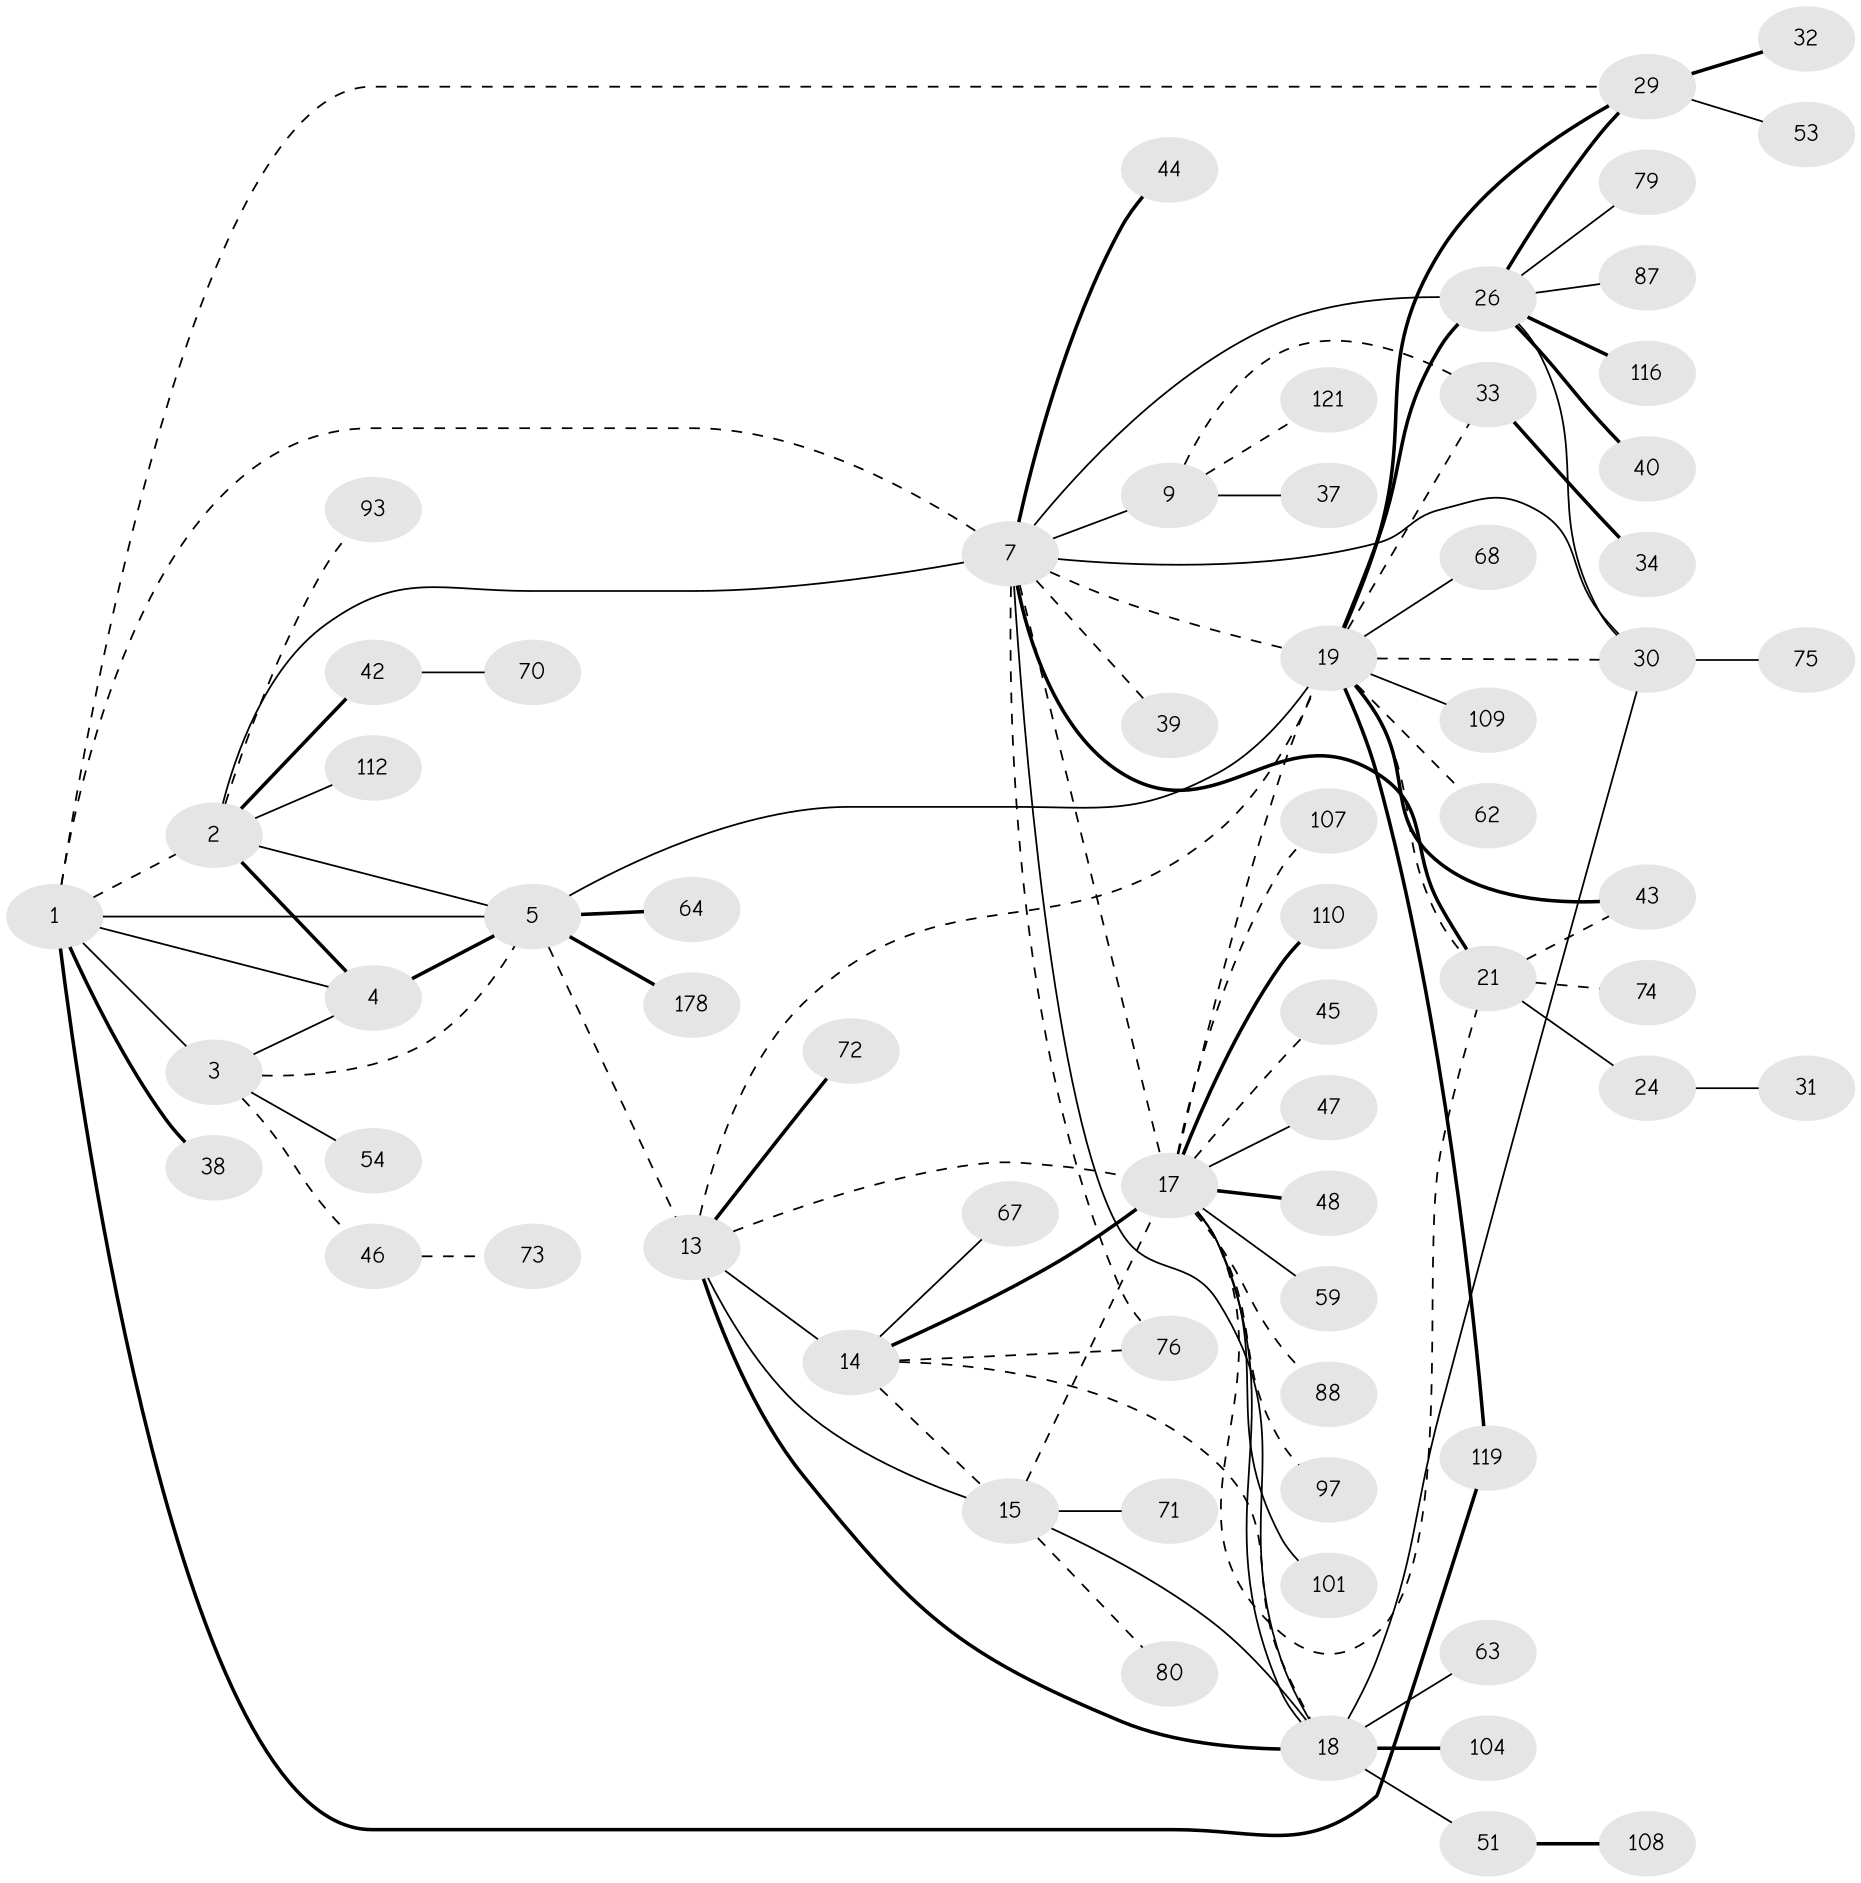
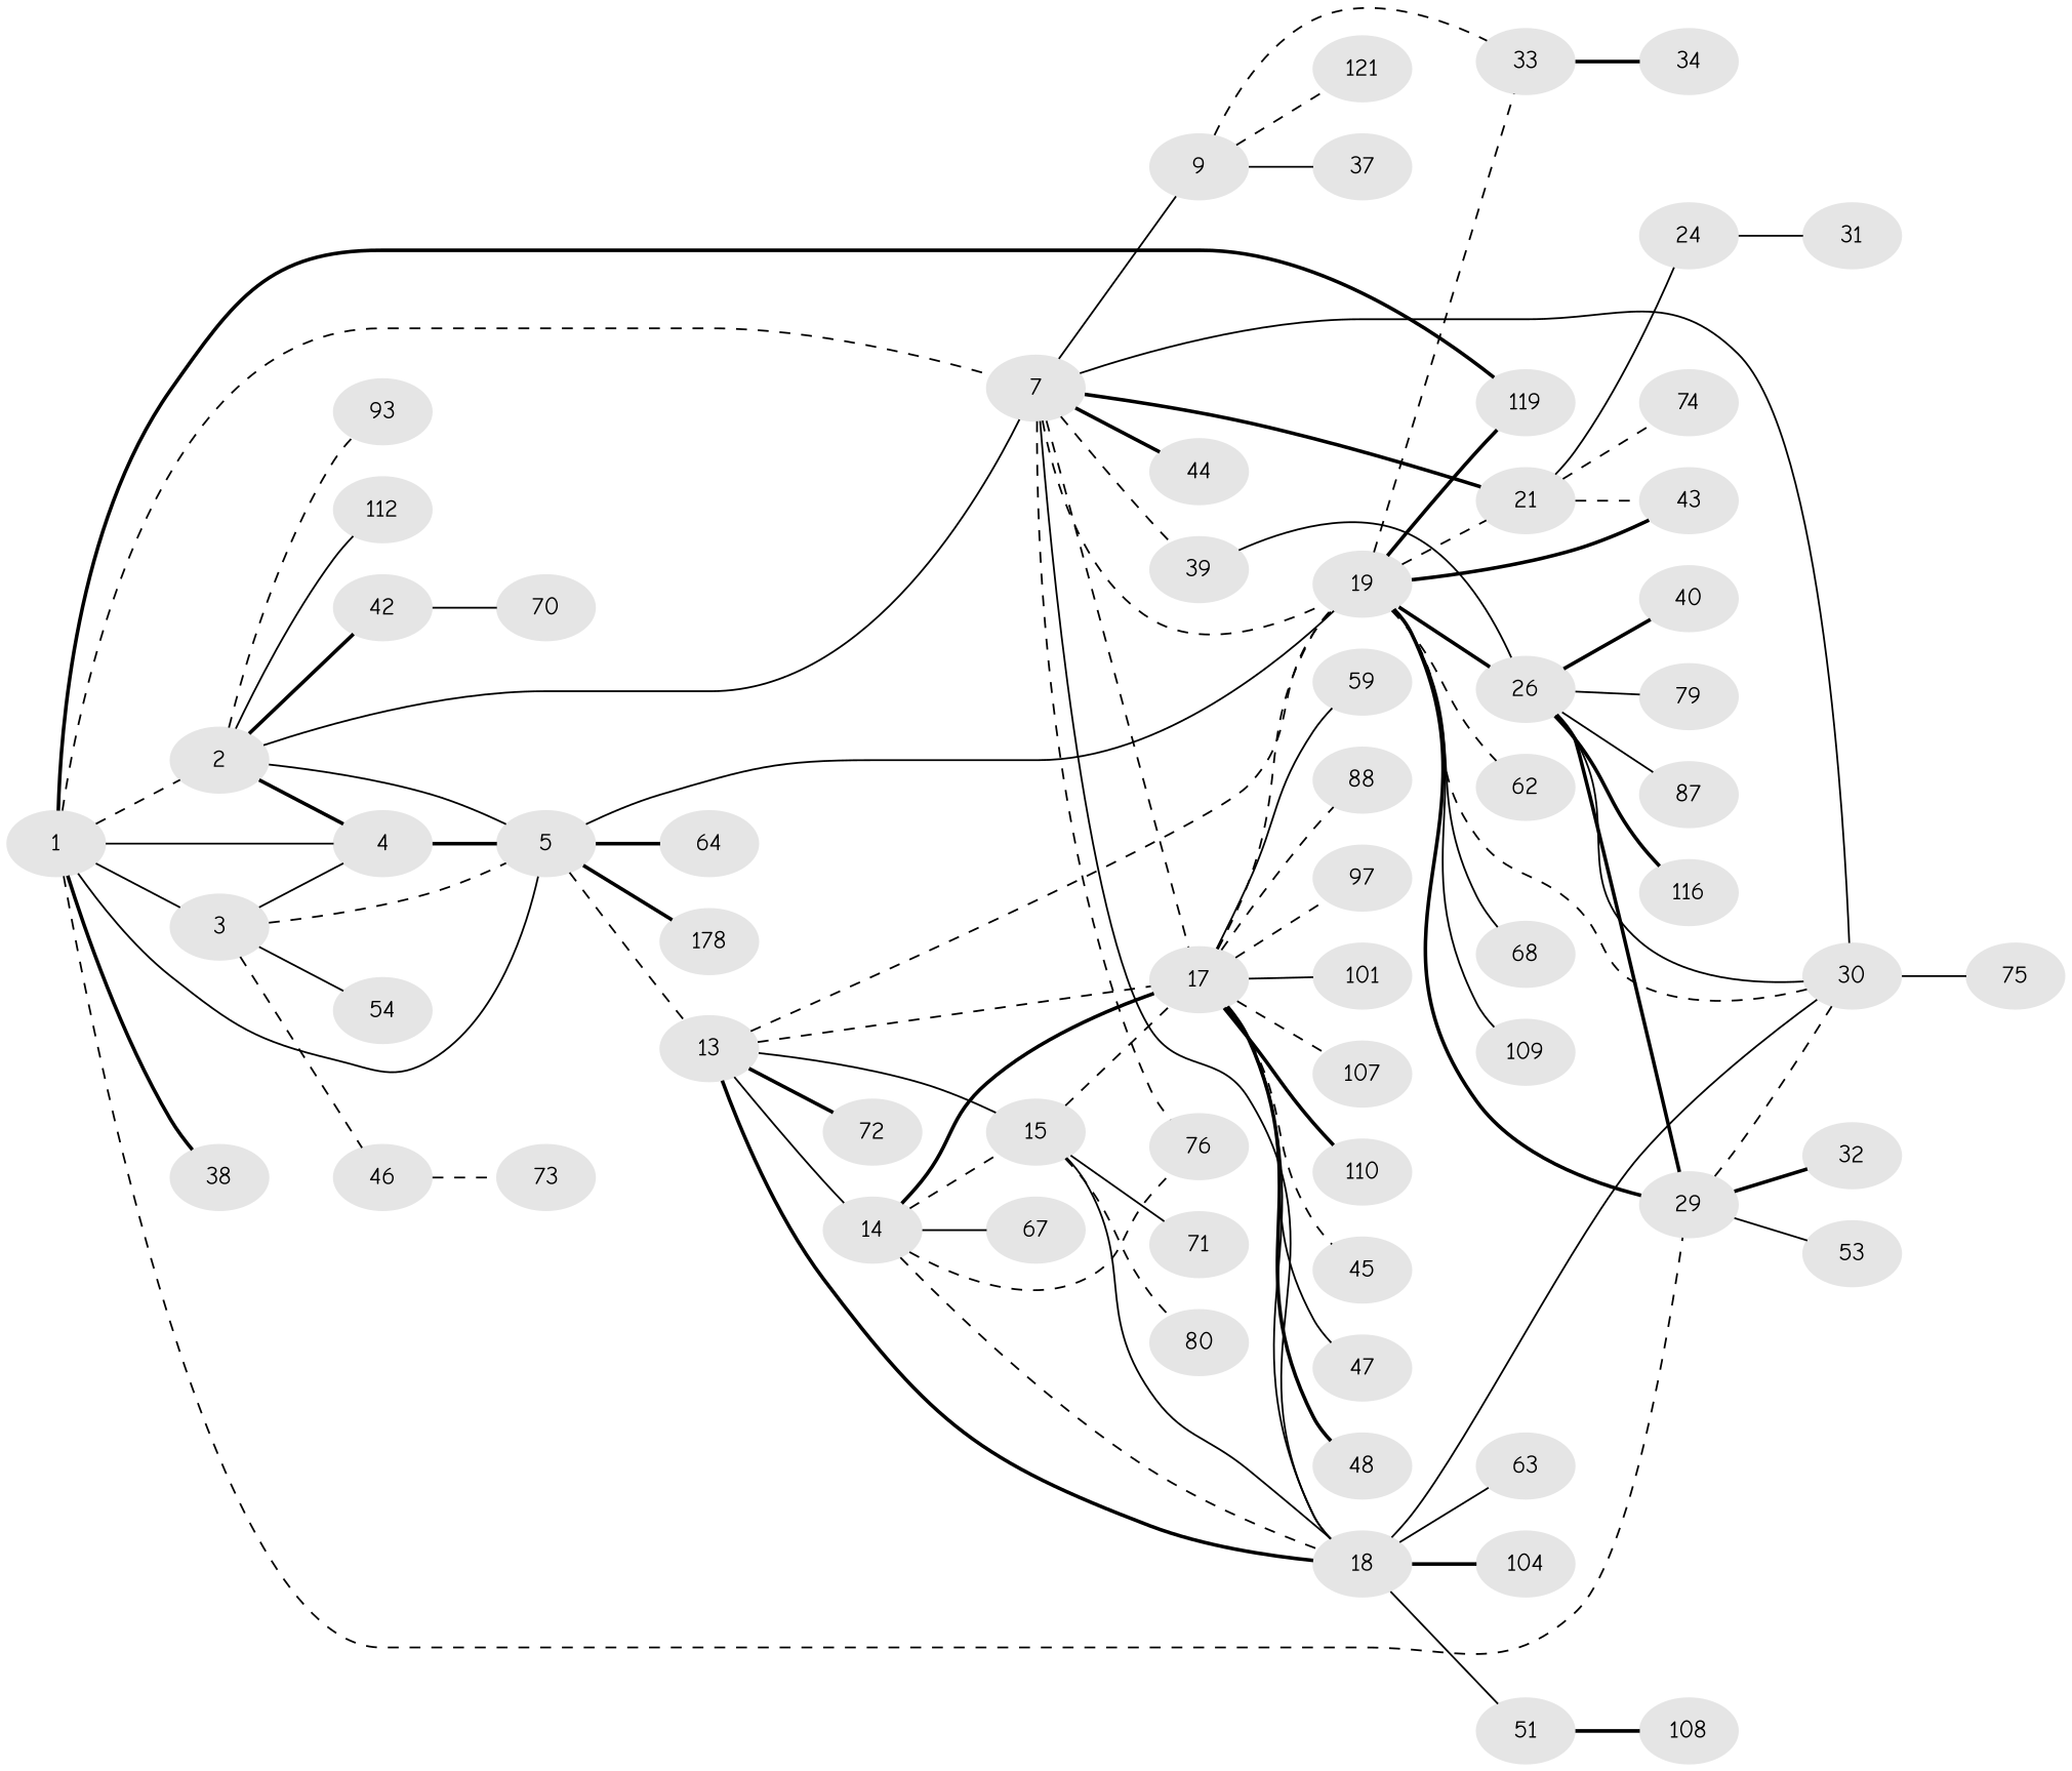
  graph {
    fontname="Comic Neue"
    rankdir=LR
    node [color=gray90 fontname="Comic Neue" style=filled]
    edge [fontname="Comic Neue" style=solid]
    2 [super="+6+81"]
    4
    5
    7 [super="+57+82+113+8+12+10"]
    42
    93
    112
    1
    3 [super="+41"]
    29
    38
    119
    n13 [label=46]
    54
    13
    19 [super="+20+35+22+102+130+95+61+46"]
    64
    n18 [label=178]
    9 [super="+11"]
    17 [super="+49"]
    18 [super="+56"]
    21 [super="+23+100+90+122+66"]
    26 [super="+28+27+86+89+96+99"]
    30 [super="+50"]
    39
    44
    76
    32 [super="+117"]
    53
    70
    73
    14 [super="+84+83"]
    15 [super="+16"]
    72 [super="+132"]
    33
    62
    68
    109
    43
    37
    121
    45
    47
    48
    59 [super="+91"]
    88
    97
    101
    107
    110
    51
    63
    104
    24
    74
    40
    79
    87
    116
    75
    34
    67
    71
    80
    108
    31
    2 -- 4 [style=bold weight=2]
    2 -- 5 [weight=2]
    2 -- 7
    2 -- 42 [style=bold]
    2 -- 93 [style=dashed]
    2 -- 112
    4 -- 5 [style=bold]
    5 -- 13 [style=dashed]
    5 -- 19
    5 -- 64 [style=bold]
    5 -- n18 [style=bold]
    7 -- 19 [style=dashed weight=4]
    7 -- 9 [weight=8]
    7 -- 17 [style=dashed]
    7 -- 18
    7 -- 21 [style=bold]
-   7 -- 26
+   39 -- 26
    7 -- 30
    7 -- 39 [style=dashed]
    7 -- 44 [style=bold]
    7 -- 76 [style=dashed]
    42 -- 70
    1 -- 2 [style=dashed weight=2]
    1 -- 4
    1 -- 5
    1 -- 7 [style=dashed]
    1 -- 3
    1 -- 29 [style=dashed]
    1 -- 38 [style=bold]
    1 -- 119 [style=bold]
    3 -- 4
    3 -- 5 [style=dashed]
    3 -- n13 [style=dashed]
    3 -- 54
+   29 -- 30 [style=dashed]
    29 -- 32 [style=bold]
    29 -- 53
    n13 -- 73 [style=dashed]
    13 -- 19 [style=dashed]
    13 -- 17 [style=dashed]
    13 -- 18 [style=bold]
    13 -- 14
    13 -- 15 [weight=2]
    13 -- 72 [style=bold]
    19 -- 29 [style=bold]
    19 -- 119 [style=bold]
    19 -- 21 [style=dashed weight=6]
    19 -- 26 [style=bold weight=3]
    19 -- 30 [style=dashed]
    19 -- 33 [style=dashed]
    19 -- 62 [style=dashed]
    19 -- 68
    19 -- 109
    19 -- 43 [style=bold weight=3]
    9 -- 33 [style=dashed]
    9 -- 37
    9 -- 121 [style=dashed]
    17 -- 19 [style=dashed]
    17 -- 18
-   17 -- 21 [style=dashed]
    17 -- 45 [style=dashed]
    17 -- 47
    17 -- 48 [style=bold]
    17 -- 59
    17 -- 88 [style=dashed]
    17 -- 97 [style=dashed]
    17 -- 101
    17 -- 107 [style=dashed]
    17 -- 110 [style=bold]
    18 -- 30
    18 -- 51
    18 -- 63
    18 -- 104 [style=bold]
    21 -- 43 [style=dashed]
    21 -- 24 [weight=2]
    21 -- 74 [style=dashed]
    26 -- 29 [style=bold weight=3]
    26 -- 30 [weight=3]
    26 -- 40 [style=bold]
    26 -- 79
    26 -- 87
    26 -- 116 [style=bold]
    30 -- 75
    14 -- 17 [style=bold]
    14 -- 18 [style=dashed]
    14 -- 76 [style=dashed]
    14 -- 15 [style=dashed weight=2]
    14 -- 67
    15 -- 17 [style=dashed weight=2]
    15 -- 18 [weight=2]
    15 -- 71
    15 -- 80 [style=dashed]
    33 -- 34 [style=bold]
    51 -- 108 [style=bold]
    24 -- 31
  }
